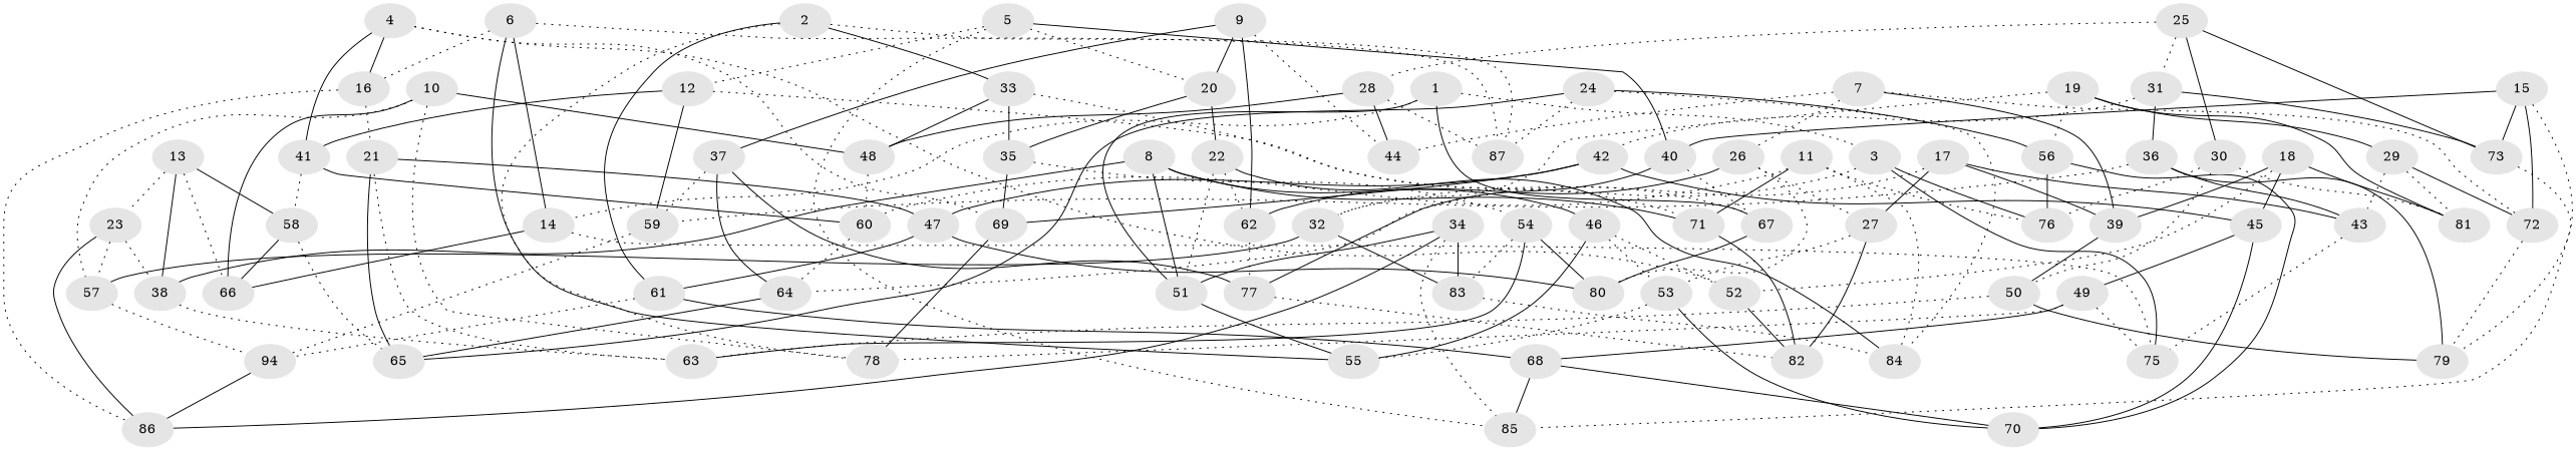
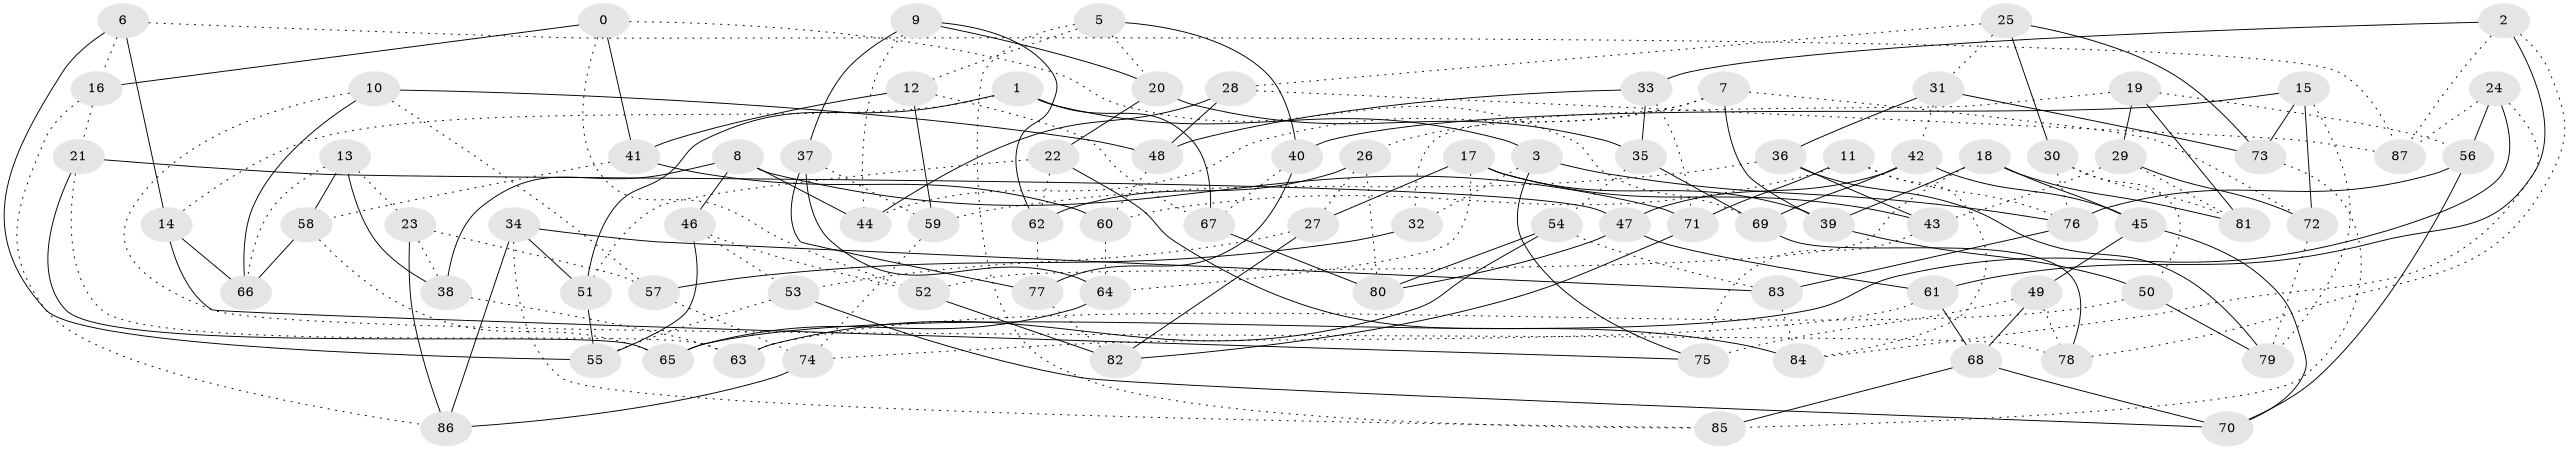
  graph {
    node [color=gray90 style=filled]
    edge [style=solid]
    1
    3
    14
    51
    67
    32
    75
    76
    66
    55
    80
    2
    33
    61
    78
    87
    71
    48
    35
    68
-   74 [label=94]
+   74
    57
    83
-   4
+   4 [label=0]
    16
    41
    52
    69
    21
    86
    60
    58
    82
    5
    12
    20
    40
    85
    59
    22
    77
    6
    7
    26
    39
    44
    72
    62
    27
    50
    79
    8
    38
    46
    63
    53
    9
    37
    64
    10
    11
    84
    13
    23
    65
    15
    73
    47
    17
    43
    18
    45
    81
    49
    70
    19
    29
    56
    54
    24
    25
    28
    30
    31
    36
    42
    34
-   1 -- 3 [style=dotted]
+   1 -- 3
    1 -- 14 [style=dotted]
    1 -- 51
    1 -- 67
    3 -- 32 [style=dotted]
    3 -- 75
    3 -- 76
-   14 -- 75 [style=dotted]
+   14 -- 75
    14 -- 66
    51 -- 55
    67 -- 80
    32 -- 57
-   32 -- 83
+   76 -- 83
    2 -- 33
    2 -- 61
    2 -- 78 [style=dotted]
    2 -- 87 [style=dotted]
    33 -- 71 [style=dotted]
    33 -- 48
    33 -- 35
    61 -- 68
    61 -- 74 [style=dotted]
    71 -- 82
    48 -- 60 [style=dotted]
    35 -- 69
    35 -- 54 [style=dotted]
    68 -- 85
    68 -- 70
    74 -- 86
    57 -- 74 [style=dotted]
    83 -- 84 [style=dotted]
    4 -- 16
    4 -- 41
    4 -- 52 [style=dotted]
    4 -- 69 [style=dotted]
    16 -- 21 [style=dotted]
    16 -- 86 [style=dotted]
    41 -- 60
    41 -- 58 [style=dotted]
    52 -- 82
    69 -- 78
    21 -- 63 [style=dotted]
    21 -- 65
    21 -- 47
    60 -- 64 [style=dotted]
    58 -- 66
    58 -- 65 [style=dotted]
    5 -- 12 [style=dotted]
    5 -- 20 [style=dotted]
    5 -- 40
    5 -- 85 [style=dotted]
    12 -- 67 [style=dotted]
    12 -- 41
    12 -- 59
    20 -- 35
    20 -- 22
    40 -- 67 [style=dotted]
    40 -- 77
    59 -- 74 [style=dotted]
    22 -- 51 [style=dotted]
    22 -- 62 [style=dotted]
    22 -- 84
    77 -- 82 [style=dotted]
    6 -- 14
    6 -- 55
    6 -- 87 [style=dotted]
    6 -- 16 [style=dotted]
    7 -- 26 [style=dotted]
    7 -- 39
    7 -- 44 [style=dotted]
    7 -- 72 [style=dotted]
    26 -- 80 [style=dotted]
    26 -- 62
    26 -- 27 [style=dotted]
    39 -- 50
    72 -- 79 [style=dotted]
    62 -- 77 [style=dotted]
    27 -- 82
    27 -- 53 [style=dotted]
    50 -- 79
    50 -- 63 [style=dotted]
    8 -- 71
-   8 -- 51
+   8 -- 44
    8 -- 38
    8 -- 46
    38 -- 63 [style=dotted]
    46 -- 55
    46 -- 52 [style=dotted]
    46 -- 53 [style=dotted]
    53 -- 55 [style=dotted]
    53 -- 70
    9 -- 20
    9 -- 44 [style=dotted]
    9 -- 62
    9 -- 37
    37 -- 59 [style=dotted]
    37 -- 77
    37 -- 64
    64 -- 65
    10 -- 66
    10 -- 78 [style=dotted]
    10 -- 48
    10 -- 57 [style=dotted]
    11 -- 76 [style=dotted]
    11 -- 71
    11 -- 60 [style=dotted]
    11 -- 84 [style=dotted]
    13 -- 66 [style=dotted]
    13 -- 58
    13 -- 38
    13 -- 23 [style=dotted]
    23 -- 57 [style=dotted]
    23 -- 86
    23 -- 38 [style=dotted]
    15 -- 40
    15 -- 72
    15 -- 79 [style=dotted]
    15 -- 73
    73 -- 85 [style=dotted]
    47 -- 80
    47 -- 61
    17 -- 39
    17 -- 27
    17 -- 64 [style=dotted]
    17 -- 43
    43 -- 75 [style=dotted]
    18 -- 52 [style=dotted]
    18 -- 39
    18 -- 45
    18 -- 81
    45 -- 49
    45 -- 70
    49 -- 75 [style=dotted]
    49 -- 78 [style=dotted]
    49 -- 68
    19 -- 32 [style=dotted]
    19 -- 81
    19 -- 29
    19 -- 56 [style=dotted]
    29 -- 72
    29 -- 43 [style=dotted]
    29 -- 81 [style=dotted]
    56 -- 76
    56 -- 70
    54 -- 80
    54 -- 83 [style=dotted]
    54 -- 63
    24 -- 87 [style=dotted]
    24 -- 84 [style=dotted]
    24 -- 65
    24 -- 56
    25 -- 73
    25 -- 28 [style=dotted]
    25 -- 30
    25 -- 31 [style=dotted]
    28 -- 87 [style=dotted]
    28 -- 48
    28 -- 44
    30 -- 76 [style=dotted]
    30 -- 50 [style=dotted]
    30 -- 81 [style=dotted]
    31 -- 73
    31 -- 36
    31 -- 42 [style=dotted]
    36 -- 59 [style=dotted]
    36 -- 79
    36 -- 43
    42 -- 69
    42 -- 47
    42 -- 45
    34 -- 51
    34 -- 83
    34 -- 86
    34 -- 85 [style=dotted]
  }
